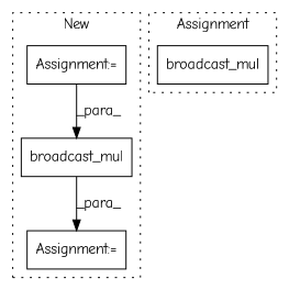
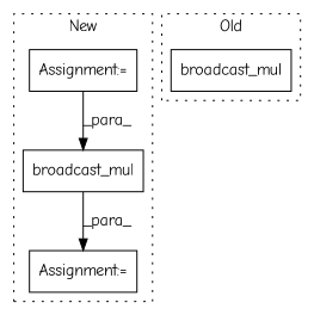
  digraph {
    fontname="Comic Neue"
    node [a=32 l="14,1" shape=box fontname="Comic Neue"]
    edge [fontname="Comic Neue"]
    n1 [label=broadcast_mul s="4763,4784"]
    n2 [a=7 l=1 label="Assignment:=" s=4759]
    n3 [a=7 l=1 label="Assignment:=" s=4685]
    n4 [label=broadcast_mul s="5556,5619"]
    subgraph cluster_1 {
      label=New
      style=dotted
      n1
      n2
      n3
    }
    subgraph cluster_2 {
-     label=Assignment
+     label=Old
      style=dotted
      n4
    }
    n1 -> n2 [label=_para_]
    n3 -> n1 [label=_para_]
  }
